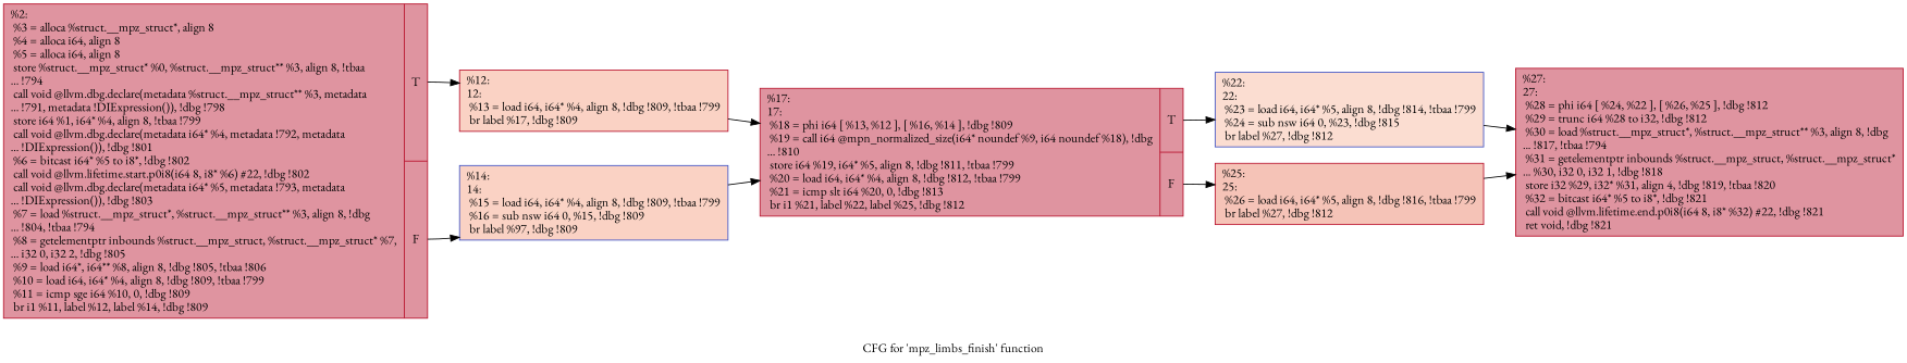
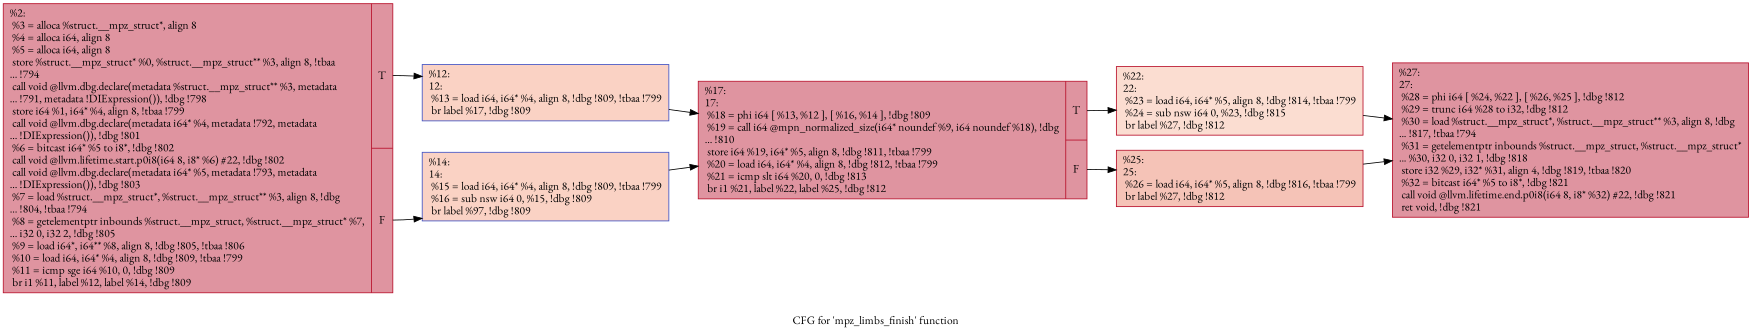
  digraph {
    fontname="EB Garamond"
    label="CFG for 'mpz_limbs_finish' function"
    rankdir=LR
    node [color="#b70d28ff" fillcolor="#b70d2870" fontname="EB Garamond" shape=record style=filled]
    edge [fontname="EB Garamond"]
    n1 [label="{%2:\l  %3 = alloca %struct.__mpz_struct*, align 8\l  %4 = alloca i64, align 8\l  %5 = alloca i64, align 8\l  store %struct.__mpz_struct* %0, %struct.__mpz_struct** %3, align 8, !tbaa\l... !794\l  call void @llvm.dbg.declare(metadata %struct.__mpz_struct** %3, metadata\l... !791, metadata !DIExpression()), !dbg !798\l  store i64 %1, i64* %4, align 8, !tbaa !799\l  call void @llvm.dbg.declare(metadata i64* %4, metadata !792, metadata\l... !DIExpression()), !dbg !801\l  %6 = bitcast i64* %5 to i8*, !dbg !802\l  call void @llvm.lifetime.start.p0i8(i64 8, i8* %6) #22, !dbg !802\l  call void @llvm.dbg.declare(metadata i64* %5, metadata !793, metadata\l... !DIExpression()), !dbg !803\l  %7 = load %struct.__mpz_struct*, %struct.__mpz_struct** %3, align 8, !dbg\l... !804, !tbaa !794\l  %8 = getelementptr inbounds %struct.__mpz_struct, %struct.__mpz_struct* %7,\l... i32 0, i32 2, !dbg !805\l  %9 = load i64*, i64** %8, align 8, !dbg !805, !tbaa !806\l  %10 = load i64, i64* %4, align 8, !dbg !809, !tbaa !799\l  %11 = icmp sge i64 %10, 0, !dbg !809\l  br i1 %11, label %12, label %14, !dbg !809\l|{<s0>T|<s1>F}}"]
-   n2 [fillcolor="#f4987a70" label="{%12:\l12:                                               \l  %13 = load i64, i64* %4, align 8, !dbg !809, !tbaa !799\l  br label %17, !dbg !809\l}"]
+   n2 [color="#3d50c3ff" fillcolor="#f4987a70" label="{%12:\l12:                                               \l  %13 = load i64, i64* %4, align 8, !dbg !809, !tbaa !799\l  br label %17, !dbg !809\l}"]
    n3 [color="#3d50c3ff" fillcolor="#f4987a70" label="{%14:\l14:                                               \l  %15 = load i64, i64* %4, align 8, !dbg !809, !tbaa !799\l  %16 = sub nsw i64 0, %15, !dbg !809\l  br label %97, !dbg !809\l}"]
    n4 [label="{%17:\l17:                                               \l  %18 = phi i64 [ %13, %12 ], [ %16, %14 ], !dbg !809\l  %19 = call i64 @mpn_normalized_size(i64* noundef %9, i64 noundef %18), !dbg\l... !810\l  store i64 %19, i64* %5, align 8, !dbg !811, !tbaa !799\l  %20 = load i64, i64* %4, align 8, !dbg !812, !tbaa !799\l  %21 = icmp slt i64 %20, 0, !dbg !813\l  br i1 %21, label %22, label %25, !dbg !812\l|{<s0>T|<s1>F}}"]
-   n5 [color="#3d50c3ff" fillcolor="#f7b39670" label="{%22:\l22:                                               \l  %23 = load i64, i64* %5, align 8, !dbg !814, !tbaa !799\l  %24 = sub nsw i64 0, %23, !dbg !815\l  br label %27, !dbg !812\l}"]
+   n5 [fillcolor="#f7b39670" label="{%22:\l22:                                               \l  %23 = load i64, i64* %5, align 8, !dbg !814, !tbaa !799\l  %24 = sub nsw i64 0, %23, !dbg !815\l  br label %27, !dbg !812\l}"]
    n6 [fillcolor="#e8765c70" label="{%25:\l25:                                               \l  %26 = load i64, i64* %5, align 8, !dbg !816, !tbaa !799\l  br label %27, !dbg !812\l}"]
    n7 [label="{%27:\l27:                                               \l  %28 = phi i64 [ %24, %22 ], [ %26, %25 ], !dbg !812\l  %29 = trunc i64 %28 to i32, !dbg !812\l  %30 = load %struct.__mpz_struct*, %struct.__mpz_struct** %3, align 8, !dbg\l... !817, !tbaa !794\l  %31 = getelementptr inbounds %struct.__mpz_struct, %struct.__mpz_struct*\l... %30, i32 0, i32 1, !dbg !818\l  store i32 %29, i32* %31, align 4, !dbg !819, !tbaa !820\l  %32 = bitcast i64* %5 to i8*, !dbg !821\l  call void @llvm.lifetime.end.p0i8(i64 8, i8* %32) #22, !dbg !821\l  ret void, !dbg !821\l}"]
    n1 -> n2 [tailport=s0]
    n1 -> n3 [tailport=s1]
    n2 -> n4
    n3 -> n4
    n4 -> n5 [tailport=s0]
    n4 -> n6 [tailport=s1]
    n5 -> n7
    n6 -> n7
  }
